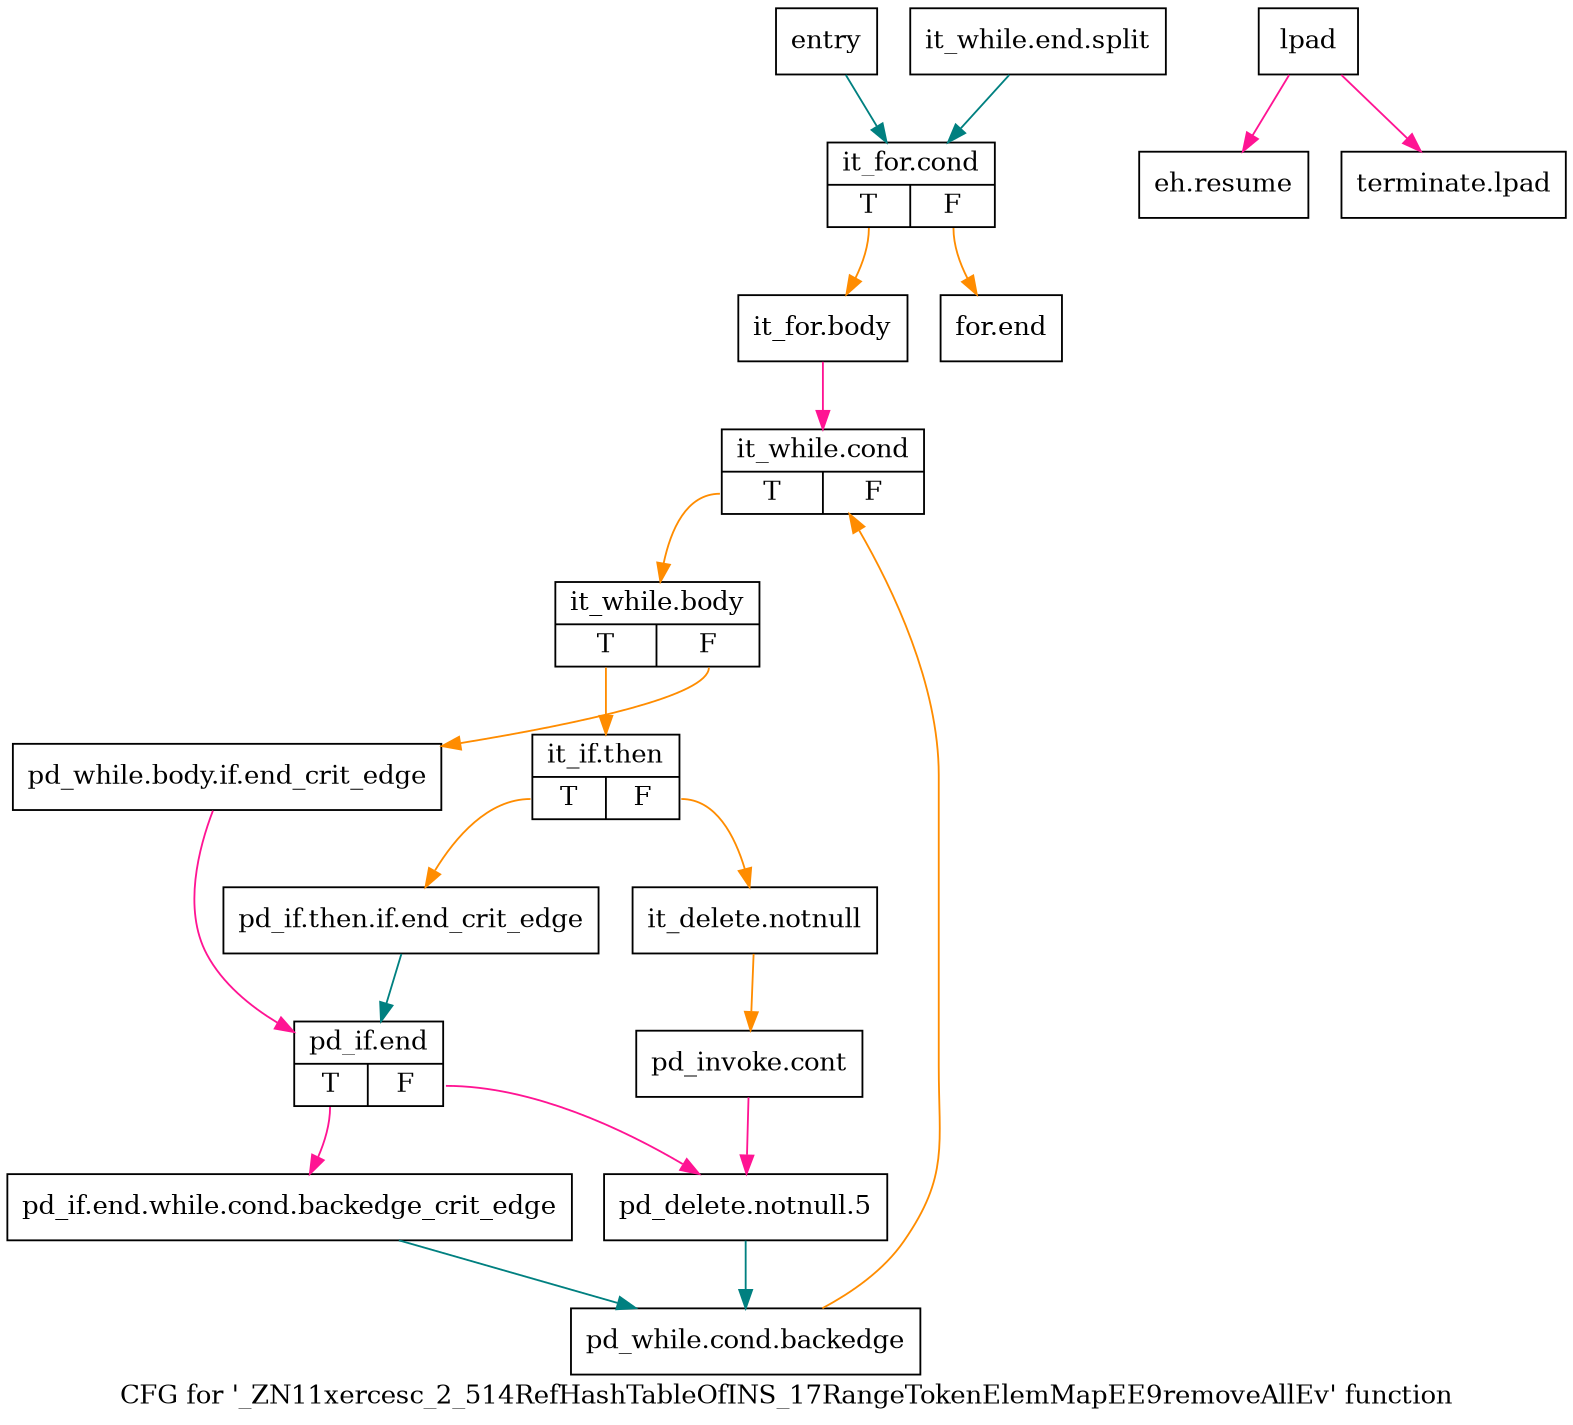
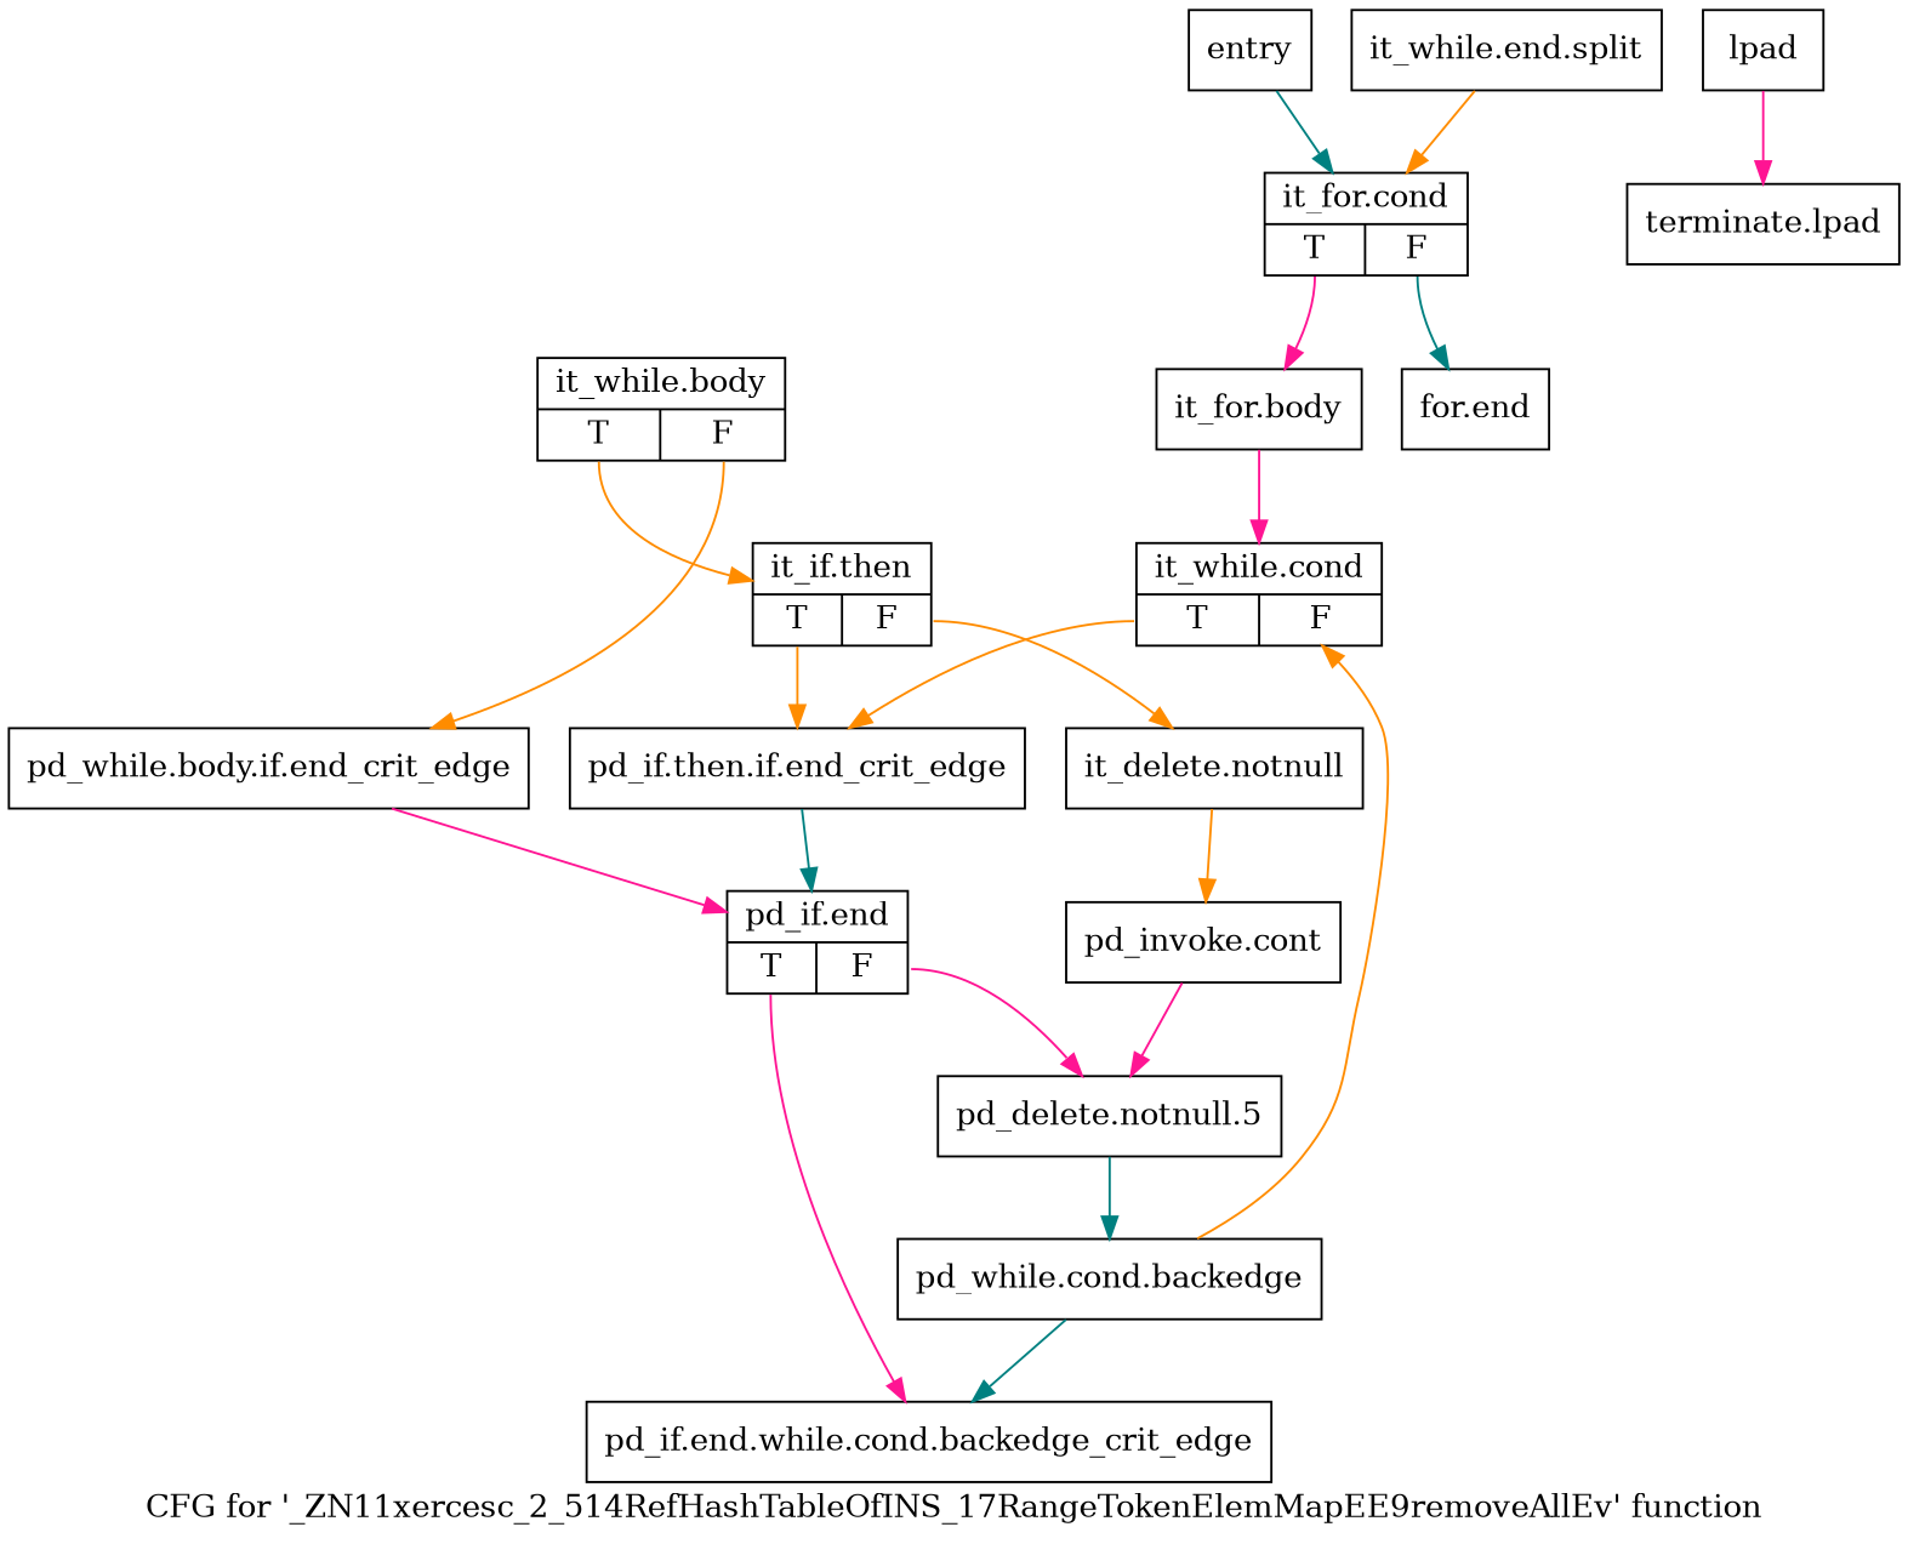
  digraph {
    label="CFG for '_ZN11xercesc_2_514RefHashTableOfINS_17RangeTokenElemMapEE9removeAllEv' function"
    node [shape=record]
    edge [color=darkorange]
    n1 [label="{entry}"]
    n2 [label="{it_for.cond|{<s0>T|<s1>F}}"]
    n3 [label="{it_for.body}"]
    n4 [label="{for.end}"]
    n5 [label="{it_while.cond|{<s0>T|<s1>F}}"]
    n6 [label="{it_while.body|{<s0>T|<s1>F}}"]
    n7 [label="{it_if.then|{<s0>T|<s1>F}}"]
    n8 [label="{pd_while.body.if.end_crit_edge}"]
    n9 [label="{pd_if.then.if.end_crit_edge}"]
    n10 [label="{it_delete.notnull}"]
    n11 [label="{pd_if.end|{<s0>T|<s1>F}}"]
    n12 [label="{it_while.end.split}"]
    n13 [label="{pd_invoke.cont}"]
    n14 [label="{pd_if.end.while.cond.backedge_crit_edge}"]
    n15 [label="{pd_delete.notnull.5}"]
    n16 [label="{pd_while.cond.backedge}"]
    n17 [label="{lpad}"]
-   n18 [label="{eh.resume}"]
    n19 [label="{terminate.lpad}"]
    n1 -> n2 [color=teal]
-   n2 -> n3 [tailport=s0]
-   n2 -> n4 [tailport=s1]
+   n2 -> n3 [color=deeppink tailport=s0]
+   n2 -> n4 [color=teal tailport=s1]
    n3 -> n5 [color=deeppink]
-   n5 -> n6 [tailport=s0]
+   n5 -> n9 [tailport=s0]
    n6 -> n7 [tailport=s0]
    n6 -> n8 [tailport=s1]
    n7 -> n9 [tailport=s0]
    n7 -> n10 [tailport=s1]
    n8 -> n11 [color=deeppink]
    n9 -> n11 [color=teal]
    n10 -> n13
    n11 -> n14 [color=deeppink tailport=s0]
    n11 -> n15 [color=deeppink tailport=s1]
-   n12 -> n2 [color=teal]
+   n12 -> n2
    n13 -> n15 [color=deeppink]
-   n14 -> n16 [color=teal]
+   n16 -> n14 [color=teal]
    n15 -> n16 [color=teal]
    n16 -> n5
-   n17 -> n18 [color=deeppink]
    n17 -> n19 [color=deeppink]
  }
